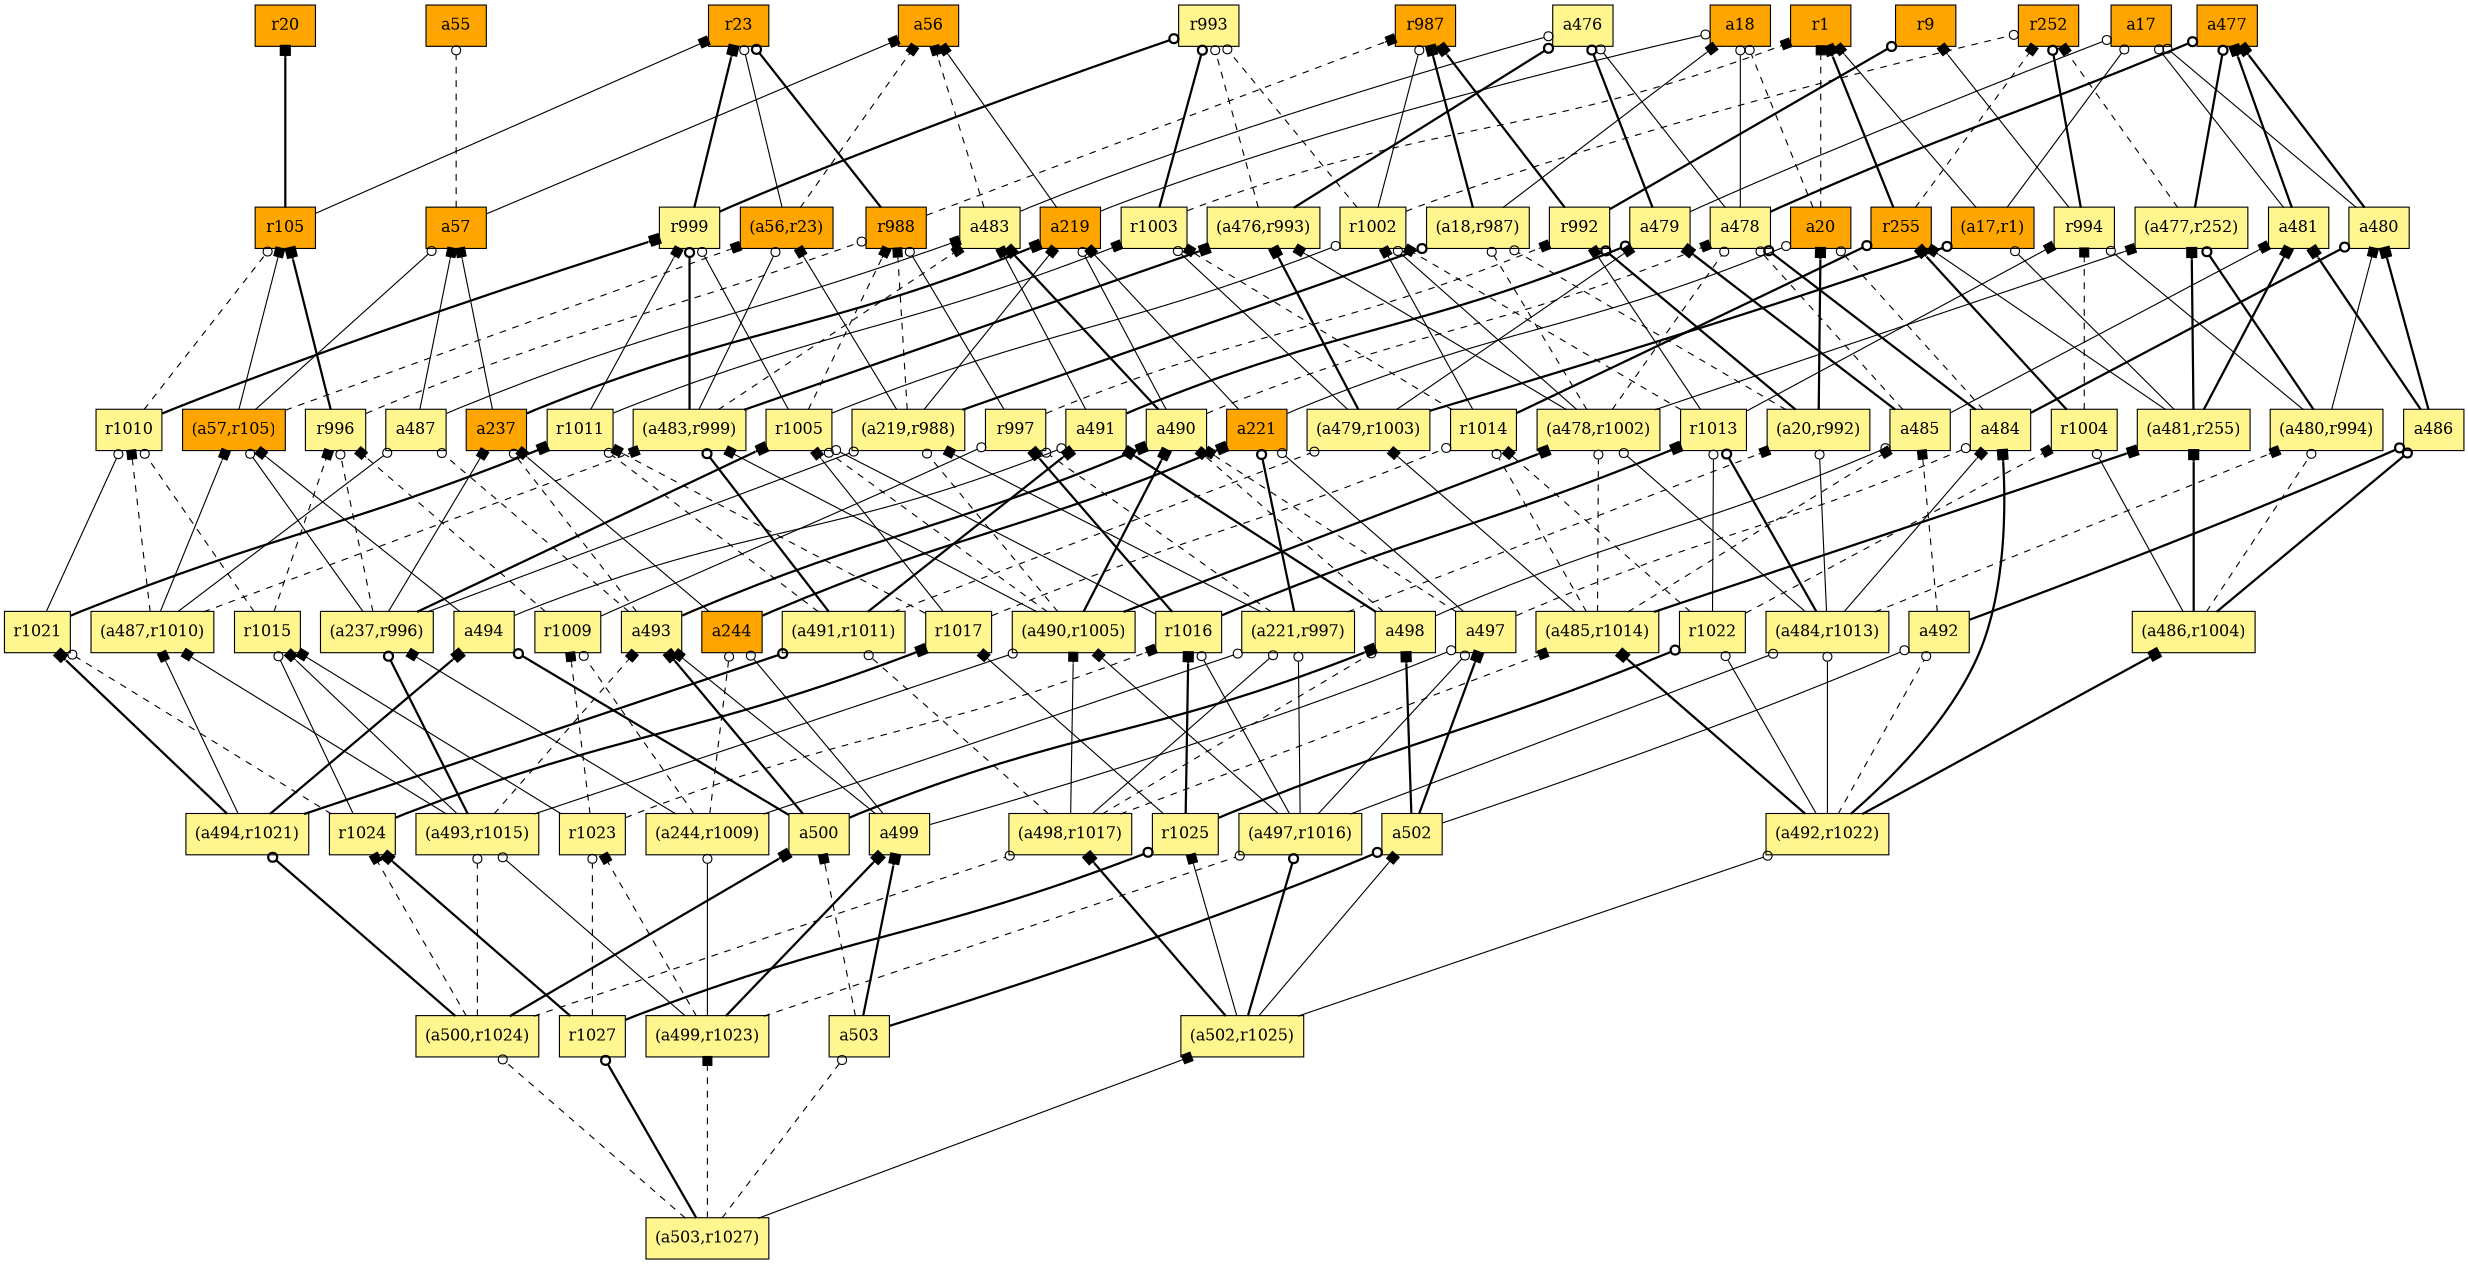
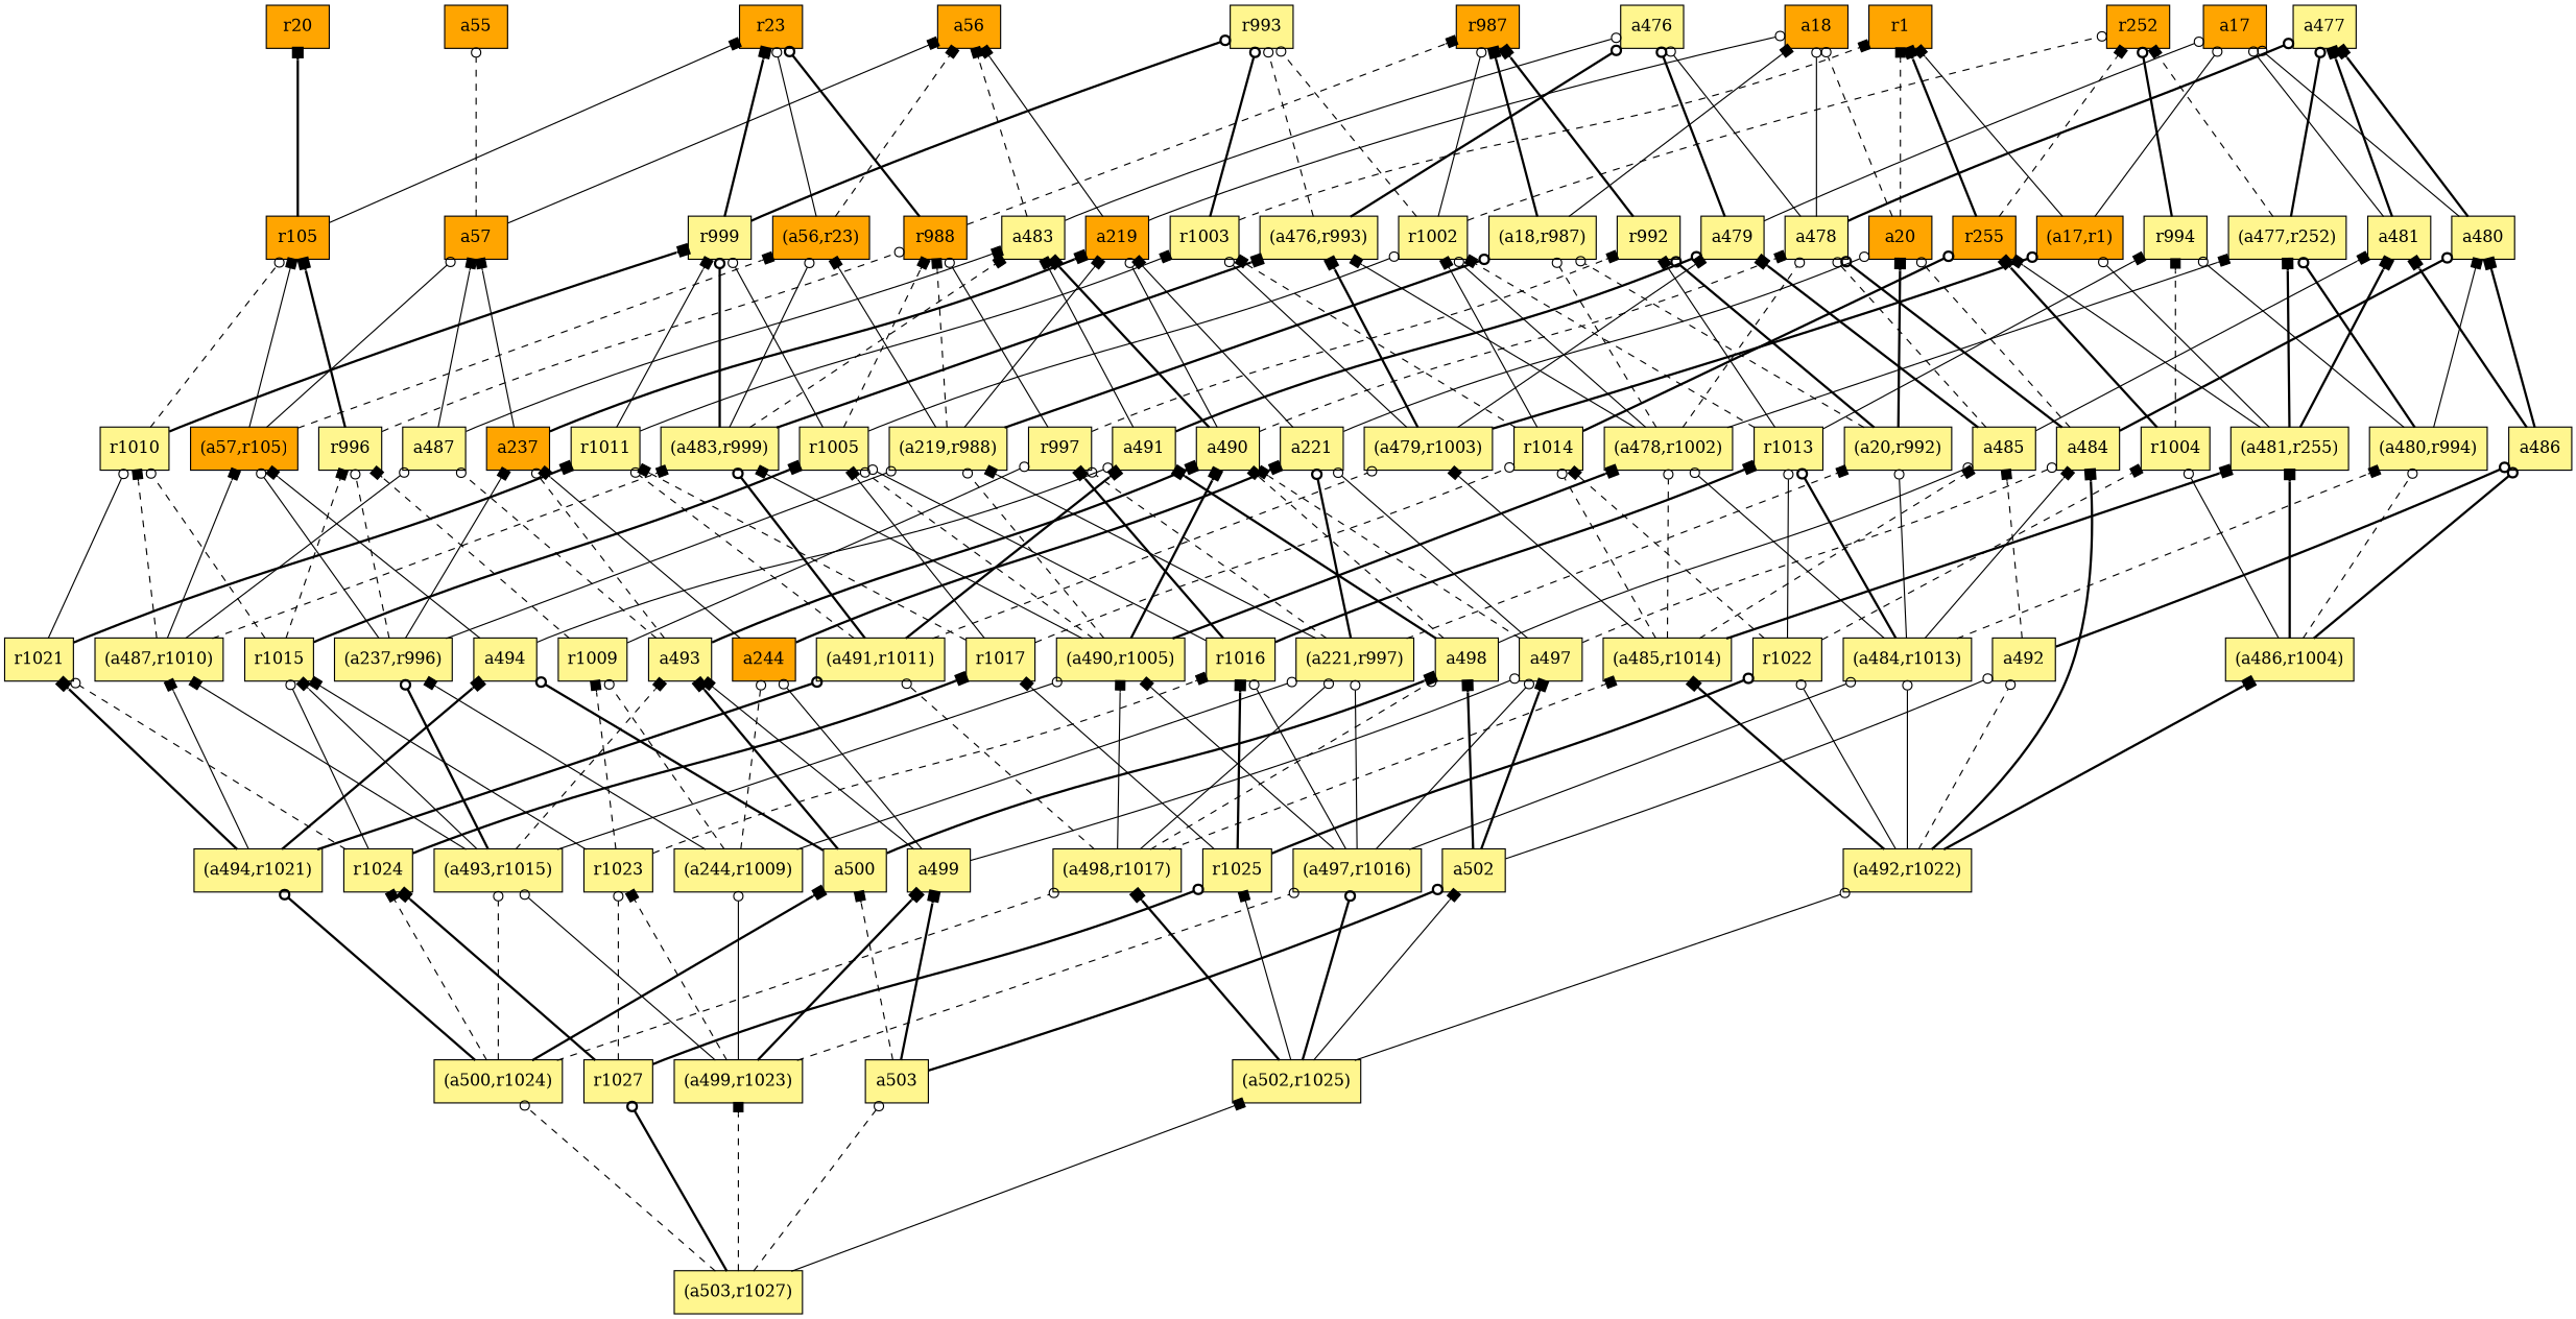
  digraph {
    rankdir=BT
    ranksep=2.0
    node [fillcolor=khaki1 shape=record style=filled]
    edge [arrowhead=box style=solid]
    n1 [label="{(a490,r1005)}"]
    n2 [label="{(a219,r988)}"]
    n3 [label="{r1005}"]
    n4 [label="{(a483,r999)}"]
    n5 [label="{a490}"]
    n6 [label="{(a478,r1002)}"]
    n7 [fillcolor=orange label="{(a56,r23)}"]
    n8 [label="{(a18,r987)}"]
    n9 [fillcolor=orange label="{r988}"]
    n10 [fillcolor=orange label="{a219}"]
    n11 [label="{r1002}"]
    n12 [label="{r999}"]
    n13 [label="{(a476,r993)}"]
    n14 [label="{a483}"]
    n15 [label="{a478}"]
    n16 [label="{(a477,r252)}"]
    n17 [fillcolor=orange label="{a56}"]
    n18 [fillcolor=orange label="{r23}"]
    n19 [fillcolor=orange label="{r255}"]
    n20 [fillcolor=orange label="{r1}"]
    n21 [fillcolor=orange label="{r252}"]
    n22 [label="{r993}"]
    n23 [label="{a476}"]
    n24 [fillcolor=orange label="{r987}"]
    n25 [fillcolor=orange label="{a18}"]
    n26 [label="{r1009}"]
    n27 [label="{r996}"]
    n28 [label="{r997}"]
    n29 [fillcolor=orange label="{r105}"]
    n30 [label="{r992}"]
    n31 [label="{(a491,r1011)}"]
    n32 [label="{a491}"]
    n33 [label="{r1011}"]
    n34 [label="{(a479,r1003)}"]
    n35 [label="{a479}"]
    n36 [label="{r1003}"]
    n37 [fillcolor=orange label="{(a17,r1)}"]
    n38 [fillcolor=orange label="{a17}"]
    n39 [label="{r1016}"]
    n40 [label="{r1013}"]
    n41 [label="{r994}"]
    n42 [label="{a487}"]
    n43 [fillcolor=orange label="{a57}"]
    n44 [fillcolor=orange label="{a55}"]
    n45 [label="{a492}"]
    n46 [label="{a486}"]
    n47 [label="{a485}"]
    n48 [label="{a480}"]
    n49 [label="{a481}"]
    n50 [label="{a484}"]
    n51 [fillcolor=orange label="{a20}"]
    n52 [label="{(a500,r1024)}"]
    n53 [label="{a500}"]
    n54 [label="{(a498,r1017)}"]
    n55 [label="{(a493,r1015)}"]
    n56 [label="{(a494,r1021)}"]
    n57 [label="{r1024}"]
    n58 [label="{a493}"]
    n59 [label="{a494}"]
    n60 [label="{a498}"]
    n61 [label="{(a221,r997)}"]
    n62 [label="{(a485,r1014)}"]
    n63 [label="{r1015}"]
    n64 [label="{(a237,r996)}"]
    n65 [label="{(a487,r1010)}"]
    n66 [label="{r1021}"]
    n67 [label="{r1017}"]
    n68 [label="{r1010}"]
    n69 [fillcolor=orange label="{a237}"]
-   n70 [fillcolor=orange label="{a477}"]
+   n70 [label="{a477}"]
    n71 [fillcolor=orange label="{r20}"]
    n72 [label="{r1004}"]
-   n73 [fillcolor=orange label="{r9}"]
    n74 [label="{r1027}"]
    n75 [label="{r1025}"]
    n76 [label="{r1023}"]
    n77 [label="{r1022}"]
    n78 [label="{r1014}"]
    n79 [label="{(a497,r1016)}"]
    n80 [label="{(a484,r1013)}"]
    n81 [label="{a497}"]
    n82 [label="{(a480,r994)}"]
    n83 [label="{(a20,r992)}"]
-   n84 [fillcolor=orange label="{a221}"]
+   n84 [label="{a221}"]
    n85 [fillcolor=orange label="{(a57,r105)}"]
    n86 [label="{(a481,r255)}"]
    n87 [label="{(a486,r1004)}"]
    n88 [label="{a503}"]
    n89 [label="{a502}"]
    n90 [label="{a499}"]
    n91 [fillcolor=orange label="{a244}"]
    n92 [label="{(a244,r1009)}"]
    n93 [label="{(a499,r1023)}"]
    n94 [label="{(a492,r1022)}"]
    n95 [label="{(a502,r1025)}"]
    n96 [label="{(a503,r1027)}"]
    n1 -> n2 [arrowhead=odot style=dashed]
    n1 -> n3 [arrowhead=odot style=dashed]
    n1 -> n4
    n1 -> n5 [style=bold]
    n1 -> n6 [style=bold]
    n2 -> n7
    n2 -> n8 [arrowhead=odot style=bold]
    n2 -> n9 [style=dashed]
    n2 -> n10
    n3 -> n9 [style=dashed]
    n3 -> n11 [arrowhead=odot]
    n3 -> n12 [arrowhead=odot]
    n4 -> n7 [arrowhead=odot]
    n4 -> n12 [arrowhead=odot style=bold]
    n4 -> n13 [style=bold]
    n4 -> n14 [style=dashed]
    n5 -> n10 [arrowhead=odot]
    n5 -> n14 [style=bold]
    n5 -> n15 [style=dashed]
    n6 -> n8 [arrowhead=odot style=dashed]
    n6 -> n11 [arrowhead=odot]
    n6 -> n13
    n6 -> n15 [arrowhead=odot style=dashed]
    n6 -> n16
    n7 -> n17 [style=dashed]
    n7 -> n18 [arrowhead=odot]
    n8 -> n24 [style=bold]
    n8 -> n25
    n9 -> n18 [arrowhead=odot style=bold]
    n9 -> n24 [style=dashed]
    n10 -> n17
    n10 -> n25 [arrowhead=odot]
    n11 -> n21 [arrowhead=odot style=dashed]
    n11 -> n22 [arrowhead=odot style=dashed]
    n11 -> n24 [arrowhead=odot]
    n12 -> n18 [style=bold]
    n12 -> n22 [arrowhead=odot style=bold]
    n13 -> n22 [arrowhead=odot style=dashed]
    n13 -> n23 [arrowhead=odot style=bold]
    n14 -> n17 [style=dashed]
    n14 -> n23 [arrowhead=odot]
    n15 -> n23 [arrowhead=odot]
    n15 -> n25 [arrowhead=odot]
    n15 -> n70 [arrowhead=odot style=bold]
    n16 -> n21 [style=dashed]
    n16 -> n70 [arrowhead=odot style=bold]
    n19 -> n20 [style=bold]
    n19 -> n21 [style=dashed]
    n26 -> n27 [style=dashed]
    n26 -> n28 [arrowhead=odot]
    n27 -> n9 [arrowhead=odot style=dashed]
    n27 -> n29 [style=bold]
    n28 -> n9 [arrowhead=odot]
    n28 -> n30 [style=dashed]
    n29 -> n18
    n29 -> n71 [style=bold]
    n30 -> n24 [style=bold]
-   n30 -> n73 [arrowhead=odot style=bold]
    n31 -> n4 [arrowhead=odot style=bold]
    n31 -> n32 [style=bold]
    n31 -> n33 [arrowhead=odot style=dashed]
    n31 -> n34 [arrowhead=odot style=dashed]
    n32 -> n14
    n32 -> n35 [arrowhead=odot style=bold]
    n33 -> n12
    n33 -> n36
    n34 -> n13 [style=bold]
    n34 -> n35
    n34 -> n36 [arrowhead=odot]
    n34 -> n37 [arrowhead=odot style=bold]
    n35 -> n23 [arrowhead=odot style=bold]
    n35 -> n38 [arrowhead=odot]
    n36 -> n20 [style=dashed]
    n36 -> n22 [arrowhead=odot style=bold]
    n37 -> n20
    n37 -> n38 [arrowhead=odot]
    n39 -> n3 [arrowhead=odot]
    n39 -> n28 [style=bold]
    n39 -> n40 [style=bold]
    n40 -> n11 [style=dashed]
    n40 -> n30
    n40 -> n41
    n41 -> n21 [arrowhead=odot style=bold]
-   n41 -> n73
    n42 -> n14
    n42 -> n43
    n43 -> n17
    n43 -> n44 [arrowhead=odot style=dashed]
    n45 -> n46 [arrowhead=odot style=bold]
    n45 -> n47 [style=dashed]
    n46 -> n48 [style=bold]
    n46 -> n49 [style=bold]
    n47 -> n15 [arrowhead=odot style=dashed]
    n47 -> n35 [style=bold]
    n47 -> n49
    n48 -> n38 [arrowhead=odot]
    n48 -> n70 [style=bold]
    n49 -> n38 [arrowhead=odot]
    n49 -> n70 [style=bold]
    n50 -> n15 [arrowhead=odot style=bold]
    n50 -> n48 [arrowhead=odot style=bold]
    n50 -> n51 [arrowhead=odot style=dashed]
    n51 -> n20 [style=dashed]
    n51 -> n25 [arrowhead=odot style=dashed]
    n52 -> n53 [style=bold]
    n52 -> n54 [arrowhead=odot style=dashed]
    n52 -> n55 [arrowhead=odot style=dashed]
    n52 -> n56 [arrowhead=odot style=bold]
    n52 -> n57 [style=dashed]
    n53 -> n58 [style=bold]
    n53 -> n59 [arrowhead=odot style=bold]
    n53 -> n60 [style=bold]
    n54 -> n1
    n54 -> n31 [arrowhead=odot style=dashed]
    n54 -> n60 [arrowhead=odot style=dashed]
    n54 -> n61 [arrowhead=odot]
    n54 -> n62 [style=dashed]
    n55 -> n1 [arrowhead=odot]
    n55 -> n58 [style=dashed]
    n55 -> n63
    n55 -> n64 [arrowhead=odot style=bold]
    n55 -> n65
    n56 -> n31 [arrowhead=odot style=bold]
    n56 -> n59 [style=bold]
    n56 -> n65
    n56 -> n66 [style=bold]
    n57 -> n63 [arrowhead=odot]
    n57 -> n66 [arrowhead=odot style=dashed]
    n57 -> n67 [style=bold]
    n58 -> n5 [style=bold]
    n58 -> n42 [arrowhead=odot style=dashed]
    n58 -> n69 [arrowhead=odot style=dashed]
    n59 -> n32 [arrowhead=odot]
    n59 -> n85
    n60 -> n5 [style=dashed]
    n60 -> n32 [style=bold]
    n60 -> n47 [arrowhead=odot]
    n61 -> n2
    n61 -> n28 [arrowhead=odot style=dashed]
    n61 -> n83 [style=dashed]
    n61 -> n84 [arrowhead=odot style=bold]
    n62 -> n6 [arrowhead=odot style=dashed]
    n62 -> n34
    n62 -> n47 [style=dashed]
    n62 -> n78 [arrowhead=odot style=dashed]
    n62 -> n86 [style=bold]
-   n64 -> n3 [style=bold]
+   n63 -> n3 [style=bold]
    n63 -> n27 [style=dashed]
    n63 -> n68 [arrowhead=odot style=dashed]
    n64 -> n2 [arrowhead=odot]
    n64 -> n27 [arrowhead=odot style=dashed]
    n64 -> n69
    n64 -> n85 [arrowhead=odot]
    n65 -> n4 [style=dashed]
    n65 -> n42 [arrowhead=odot]
    n65 -> n68 [style=dashed]
    n65 -> n85
    n66 -> n33 [style=bold]
    n66 -> n68 [arrowhead=odot]
    n67 -> n3
    n67 -> n33 [style=dashed]
    n67 -> n78 [arrowhead=odot style=dashed]
    n68 -> n12 [style=bold]
    n68 -> n29 [arrowhead=odot style=dashed]
    n69 -> n10 [style=bold]
    n69 -> n43
    n72 -> n19 [style=bold]
    n72 -> n41 [style=dashed]
    n74 -> n57 [style=bold]
    n74 -> n75 [arrowhead=odot style=bold]
    n74 -> n76 [arrowhead=odot style=dashed]
    n75 -> n39 [style=bold]
    n75 -> n67
    n75 -> n77 [arrowhead=odot style=bold]
    n76 -> n26 [style=dashed]
    n76 -> n39 [style=dashed]
    n76 -> n63
    n77 -> n40 [arrowhead=odot]
    n77 -> n72 [style=dashed]
    n77 -> n78 [style=dashed]
    n78 -> n11
    n78 -> n19 [arrowhead=odot style=bold]
    n78 -> n36 [style=dashed]
    n79 -> n1
    n79 -> n39 [arrowhead=odot]
    n79 -> n61 [arrowhead=odot]
    n79 -> n80 [arrowhead=odot]
    n79 -> n81 [arrowhead=odot]
    n80 -> n6 [arrowhead=odot]
    n80 -> n40 [arrowhead=odot style=bold]
    n80 -> n50
    n80 -> n82 [style=dashed]
    n80 -> n83 [arrowhead=odot]
    n81 -> n5 [style=dashed]
    n81 -> n50 [arrowhead=odot style=dashed]
    n81 -> n84 [arrowhead=odot]
    n82 -> n16 [arrowhead=odot style=bold]
    n82 -> n41 [arrowhead=odot]
    n82 -> n48
    n83 -> n8 [arrowhead=odot style=dashed]
    n83 -> n30 [arrowhead=odot style=bold]
    n83 -> n51 [style=bold]
    n84 -> n10
    n84 -> n51 [arrowhead=odot]
    n85 -> n7 [style=dashed]
    n85 -> n29
    n85 -> n43 [arrowhead=odot]
    n86 -> n16 [style=bold]
    n86 -> n19
    n86 -> n37 [arrowhead=odot]
    n86 -> n49 [style=bold]
    n87 -> n46 [arrowhead=odot style=bold]
    n87 -> n72 [arrowhead=odot]
    n87 -> n82 [arrowhead=odot style=dashed]
    n87 -> n86 [style=bold]
    n88 -> n53 [style=dashed]
    n88 -> n89 [arrowhead=odot style=bold]
    n88 -> n90 [style=bold]
    n89 -> n45 [arrowhead=odot]
    n89 -> n60 [style=bold]
    n89 -> n81 [style=bold]
    n90 -> n58
    n90 -> n81 [arrowhead=odot]
    n90 -> n91 [arrowhead=odot]
    n91 -> n69
    n91 -> n84 [style=bold]
    n92 -> n26 [arrowhead=odot style=dashed]
    n92 -> n61 [arrowhead=odot]
    n92 -> n64
    n92 -> n91 [arrowhead=odot style=dashed]
    n93 -> n55 [arrowhead=odot]
    n93 -> n76 [style=dashed]
    n93 -> n79 [arrowhead=odot style=dashed]
    n93 -> n90 [style=bold]
    n93 -> n92 [arrowhead=odot]
    n94 -> n45 [arrowhead=odot style=dashed]
    n94 -> n50 [style=bold]
    n94 -> n62 [style=bold]
    n94 -> n77 [arrowhead=odot]
    n94 -> n80 [arrowhead=odot]
    n94 -> n87 [style=bold]
    n95 -> n54 [style=bold]
    n95 -> n75
    n95 -> n79 [arrowhead=odot style=bold]
    n95 -> n89
    n95 -> n94 [arrowhead=odot]
    n96 -> n52 [arrowhead=odot style=dashed]
    n96 -> n74 [arrowhead=odot style=bold]
    n96 -> n88 [arrowhead=odot style=dashed]
    n96 -> n93 [style=dashed]
    n96 -> n95
  }
